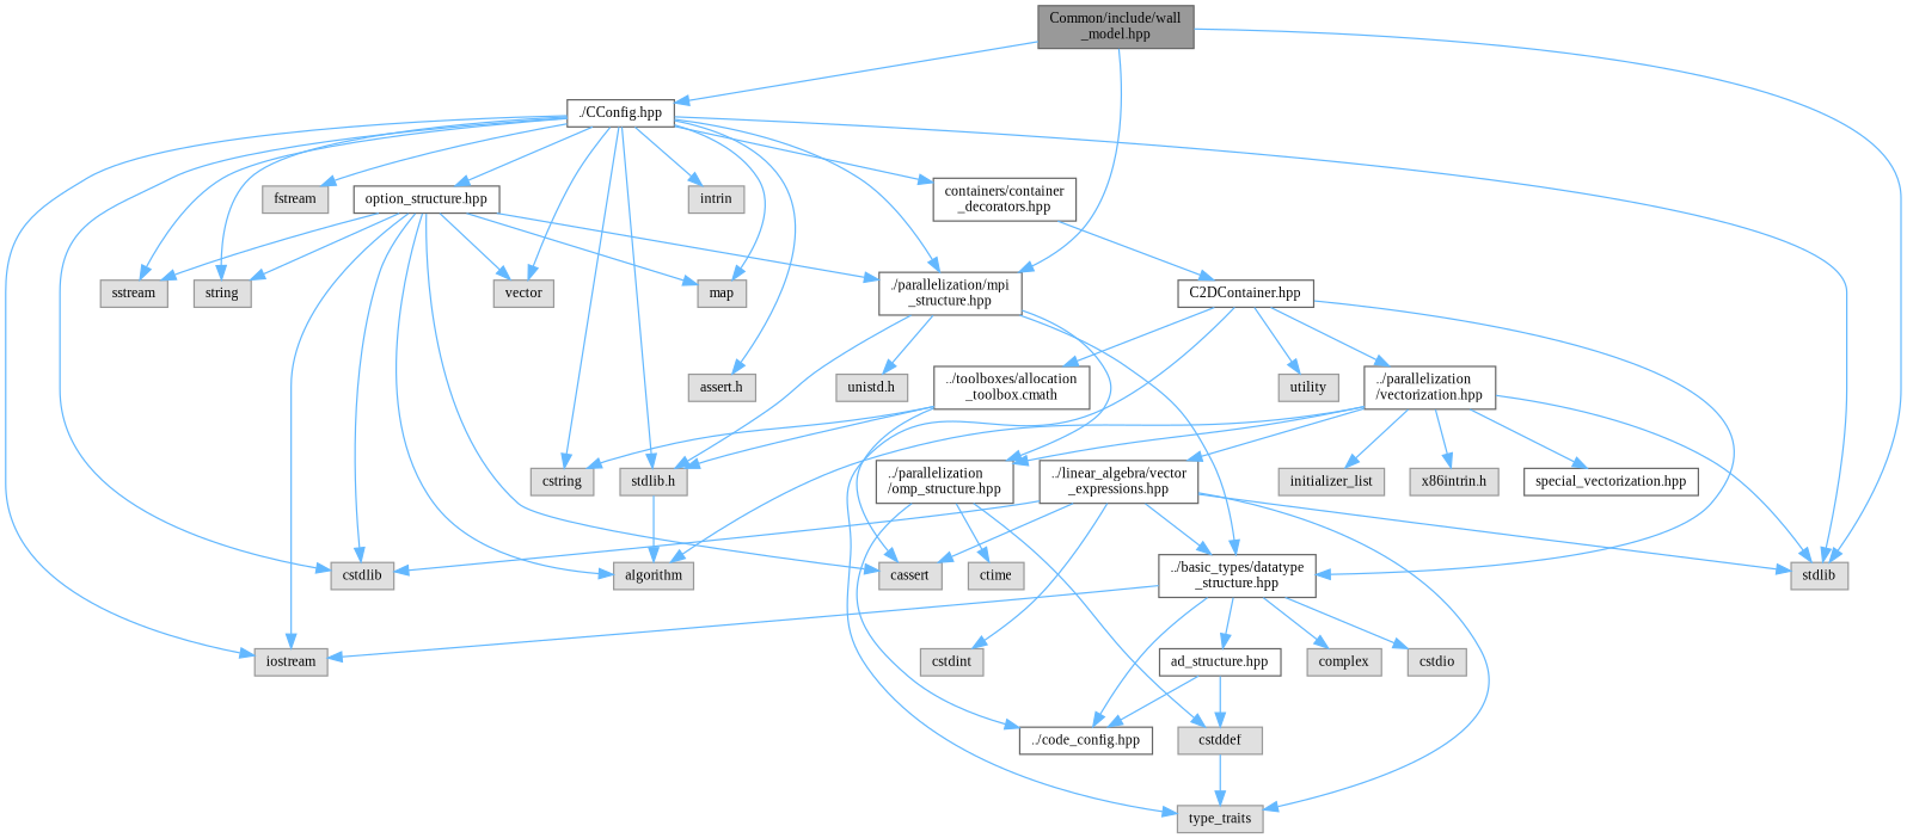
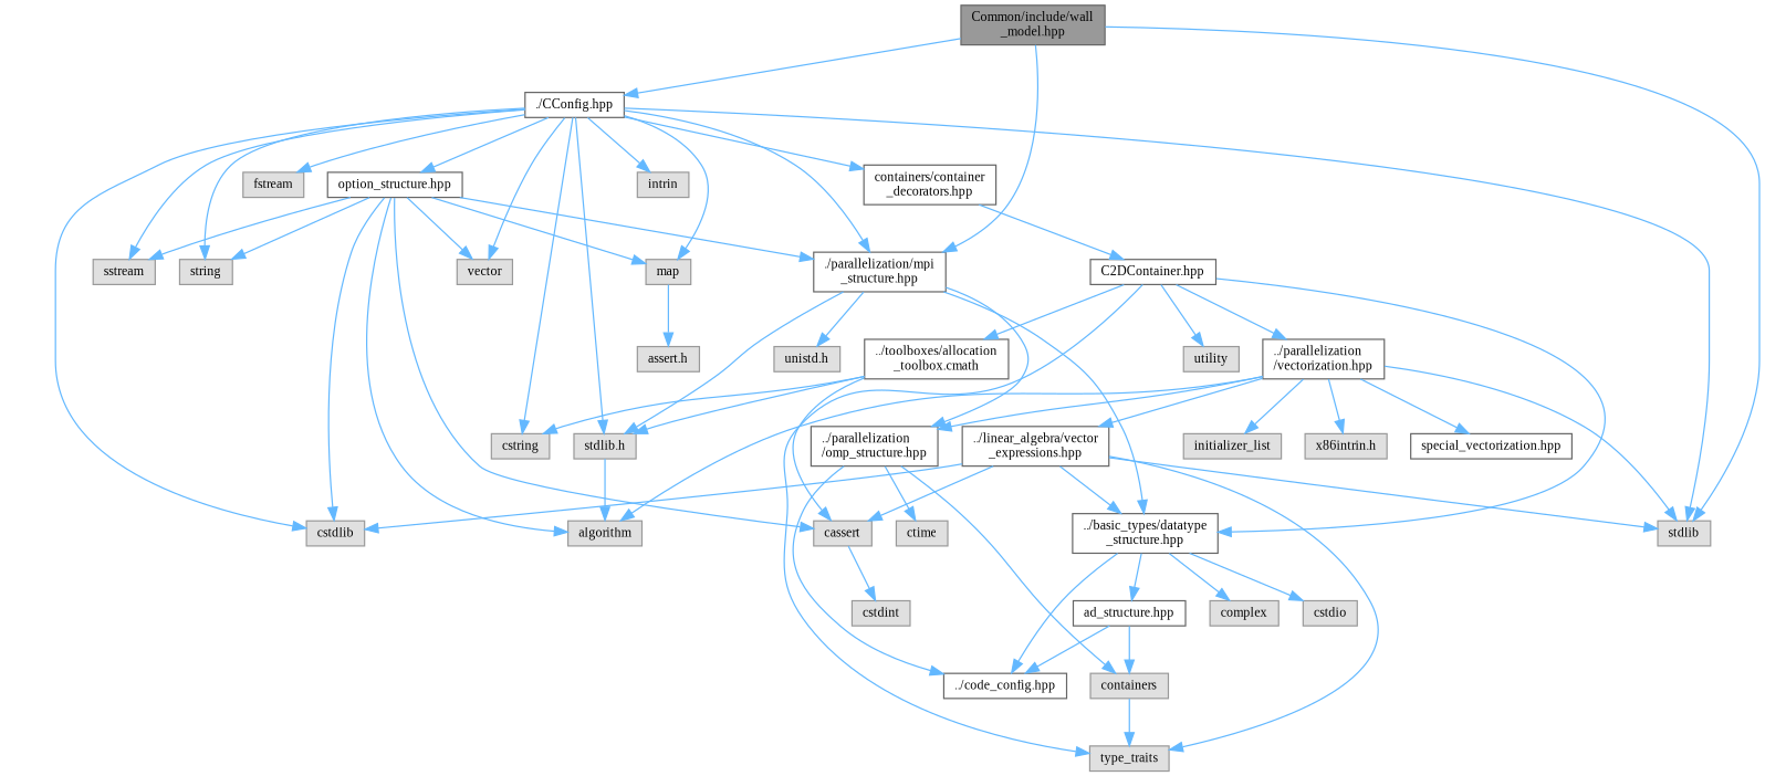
  digraph {
    fontname="Liberation Serif"
    node [color=grey60 fillcolor="#E0E0E0" fontname="Liberation Serif" fontsize=10 shape=box style=filled]
    edge [color=steelblue1 fontname="Liberation Serif" fontsize=10 labelfontname=Helvetica labelfontsize=10 style=solid]
    n1 [color=gray40 fillcolor=grey60 fontcolor=black height=0.2 label="Common/include/wall\l_model.hpp" width=0.4]
    n2 [color=grey40 fillcolor=white height=0.2 label="./parallelization/mpi\l_structure.hpp" width=0.4]
    n3 [color=grey40 fillcolor=white height=0.2 label="./CConfig.hpp" width=0.4]
    n4 [height=0.2 label=stdlib width=0.4]
    n5 [height=0.2 label="stdlib.h" width=0.4]
    n6 [color=grey40 fillcolor=white height=0.2 label="../basic_types/datatype\l_structure.hpp" width=0.4]
    n7 [color=grey40 fillcolor=white height=0.2 label="../parallelization\l/omp_structure.hpp" width=0.4]
    n8 [height=0.2 label="unistd.h" width=0.4]
-   n9 [height=0.2 label=iostream width=0.4]
    n10 [height=0.2 label=cstdlib width=0.4]
    n11 [height=0.2 label=fstream width=0.4]
    n12 [height=0.2 label=sstream width=0.4]
    n13 [height=0.2 label=string width=0.4]
    n14 [height=0.2 label=cstring width=0.4]
    n15 [height=0.2 label=vector width=0.4]
    n16 [height=0.2 label=intrin width=0.4]
    n17 [height=0.2 label=map width=0.4]
    n18 [height=0.2 label="assert.h" width=0.4]
    n19 [color=grey40 fillcolor=white height=0.2 label="option_structure.hpp" width=0.4]
    n20 [color=grey40 fillcolor=white height=0.2 label="containers/container\l_decorators.hpp" width=0.4]
    n21 [height=0.2 label=algorithm width=0.4]
    n22 [height=0.2 label=complex width=0.4]
    n23 [height=0.2 label=cstdio width=0.4]
    n24 [color=grey40 fillcolor=white height=0.2 label="../code_config.hpp" width=0.4]
    n25 [color=grey40 fillcolor=white height=0.2 label="ad_structure.hpp" width=0.4]
-   n26 [height=0.2 label=cstddef width=0.4]
+   n26 [height=0.2 label=containers width=0.4]
    n27 [height=0.2 label=ctime width=0.4]
    n28 [height=0.2 label=type_traits width=0.4]
    n29 [height=0.2 label=cassert width=0.4]
    n30 [color=grey40 fillcolor=white height=0.2 label="C2DContainer.hpp" width=0.4]
    n31 [color=grey40 fillcolor=white height=0.2 label="../toolboxes/allocation\l_toolbox.cmath" width=0.4]
    n32 [color=grey40 fillcolor=white height=0.2 label="../parallelization\l/vectorization.hpp" width=0.4]
    n33 [height=0.2 label=utility width=0.4]
    n34 [color=grey40 fillcolor=white height=0.2 label="../linear_algebra/vector\l_expressions.hpp" width=0.4]
    n35 [height=0.2 label=initializer_list width=0.4]
    n36 [height=0.2 label="x86intrin.h" width=0.4]
    n37 [color=grey40 fillcolor=white height=0.2 label="special_vectorization.hpp" width=0.4]
    n38 [height=0.2 label=cstdint width=0.4]
    n1 -> n2
    n1 -> n3
    n1 -> n4
    n2 -> n5
    n2 -> n6
    n2 -> n7
    n2 -> n8
    n3 -> n2
    n3 -> n4
    n3 -> n5
-   n3 -> n9
    n3 -> n10
    n3 -> n11
    n3 -> n12
    n3 -> n13
    n3 -> n14
    n3 -> n15
    n3 -> n16
    n3 -> n17
-   n3 -> n18
+   n17 -> n18
    n3 -> n19
    n3 -> n20
    n5 -> n21
-   n6 -> n9
    n6 -> n22
    n6 -> n23
    n6 -> n24
    n6 -> n25
    n7 -> n24
    n7 -> n26
    n7 -> n27
    n19 -> n2
-   n19 -> n9
    n19 -> n10
    n19 -> n12
    n19 -> n13
    n19 -> n15
    n19 -> n17
    n19 -> n21
    n19 -> n29
    n20 -> n30
    n25 -> n24
    n25 -> n26
    n26 -> n28
    n30 -> n6
    n30 -> n28
    n30 -> n31
    n30 -> n32
    n30 -> n33
    n31 -> n5
    n31 -> n14
    n31 -> n29
    n32 -> n4
    n32 -> n7
    n32 -> n21
    n32 -> n34
    n32 -> n35
    n32 -> n36
    n32 -> n37
    n34 -> n4
    n34 -> n6
    n34 -> n10
    n34 -> n28
    n34 -> n29
-   n34 -> n38
+   n29 -> n38
  }
